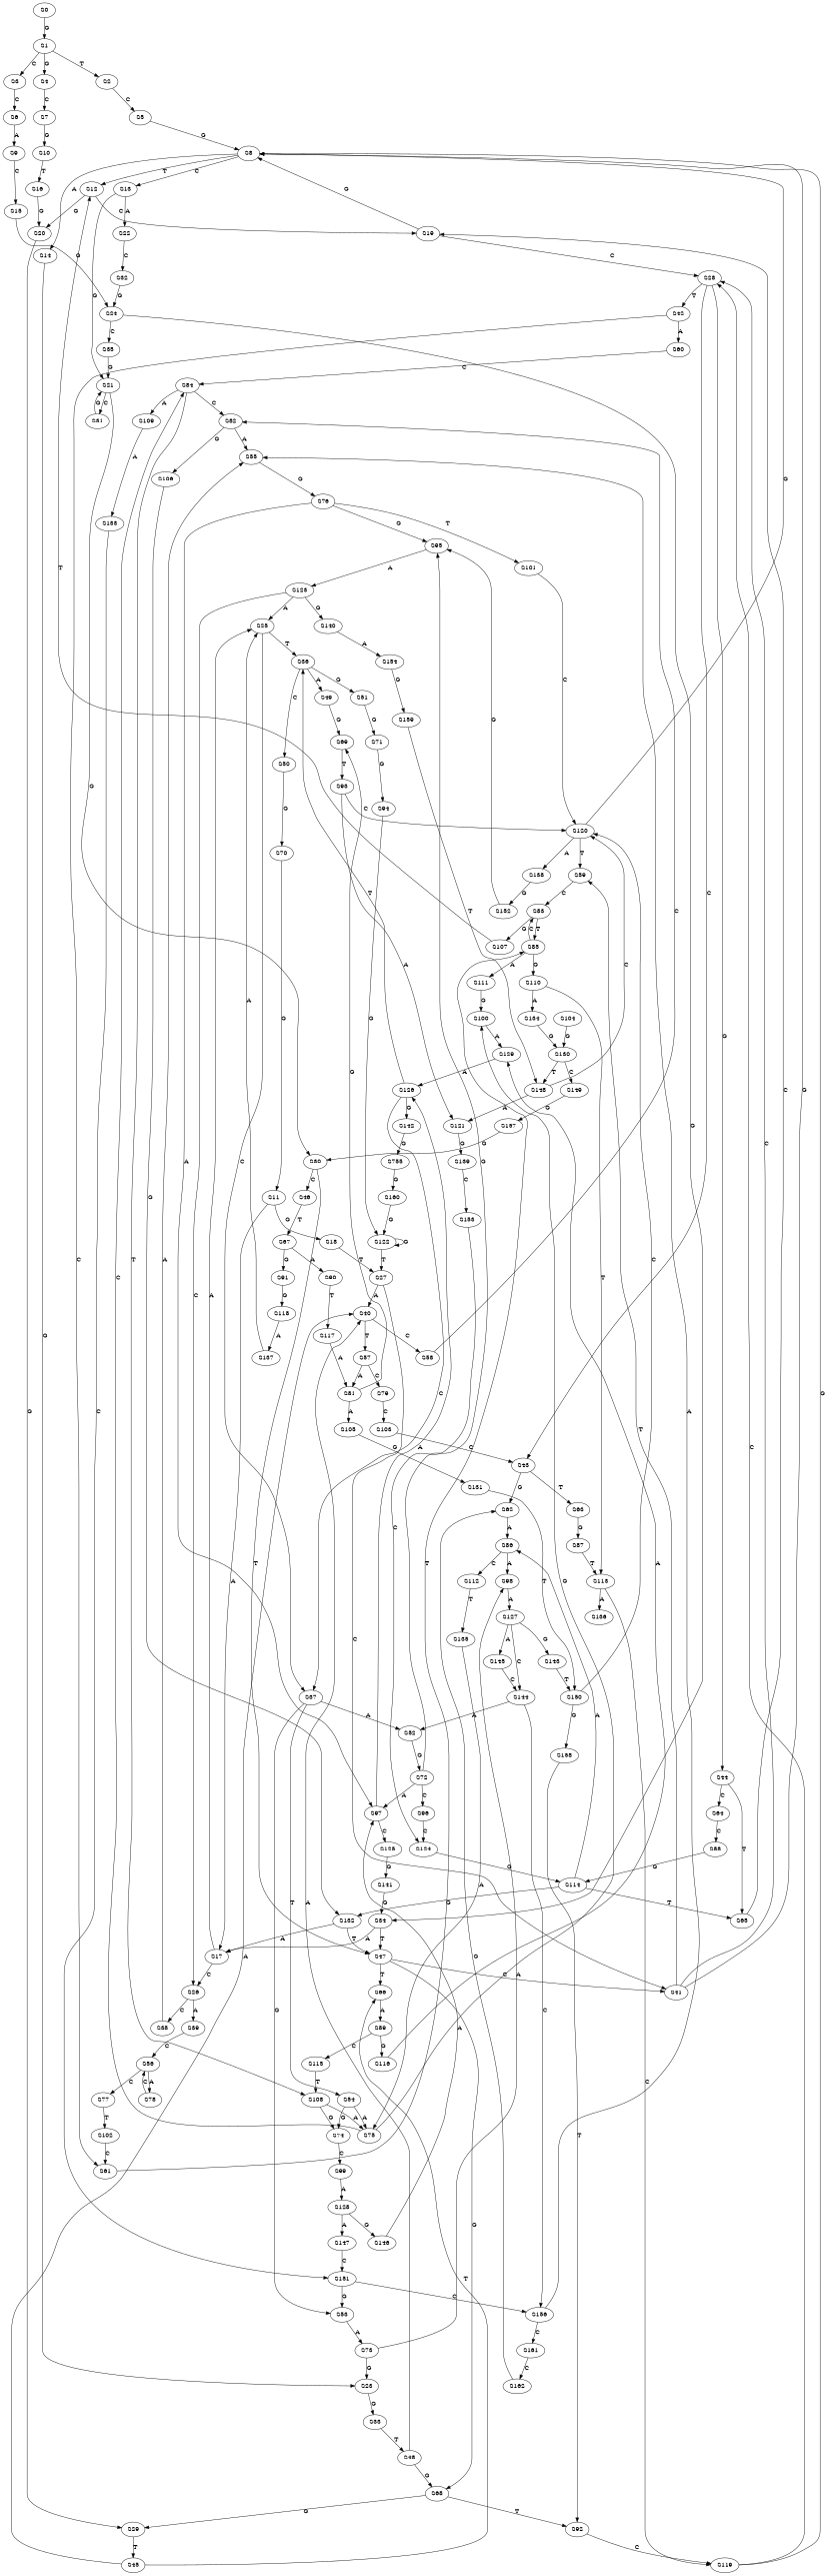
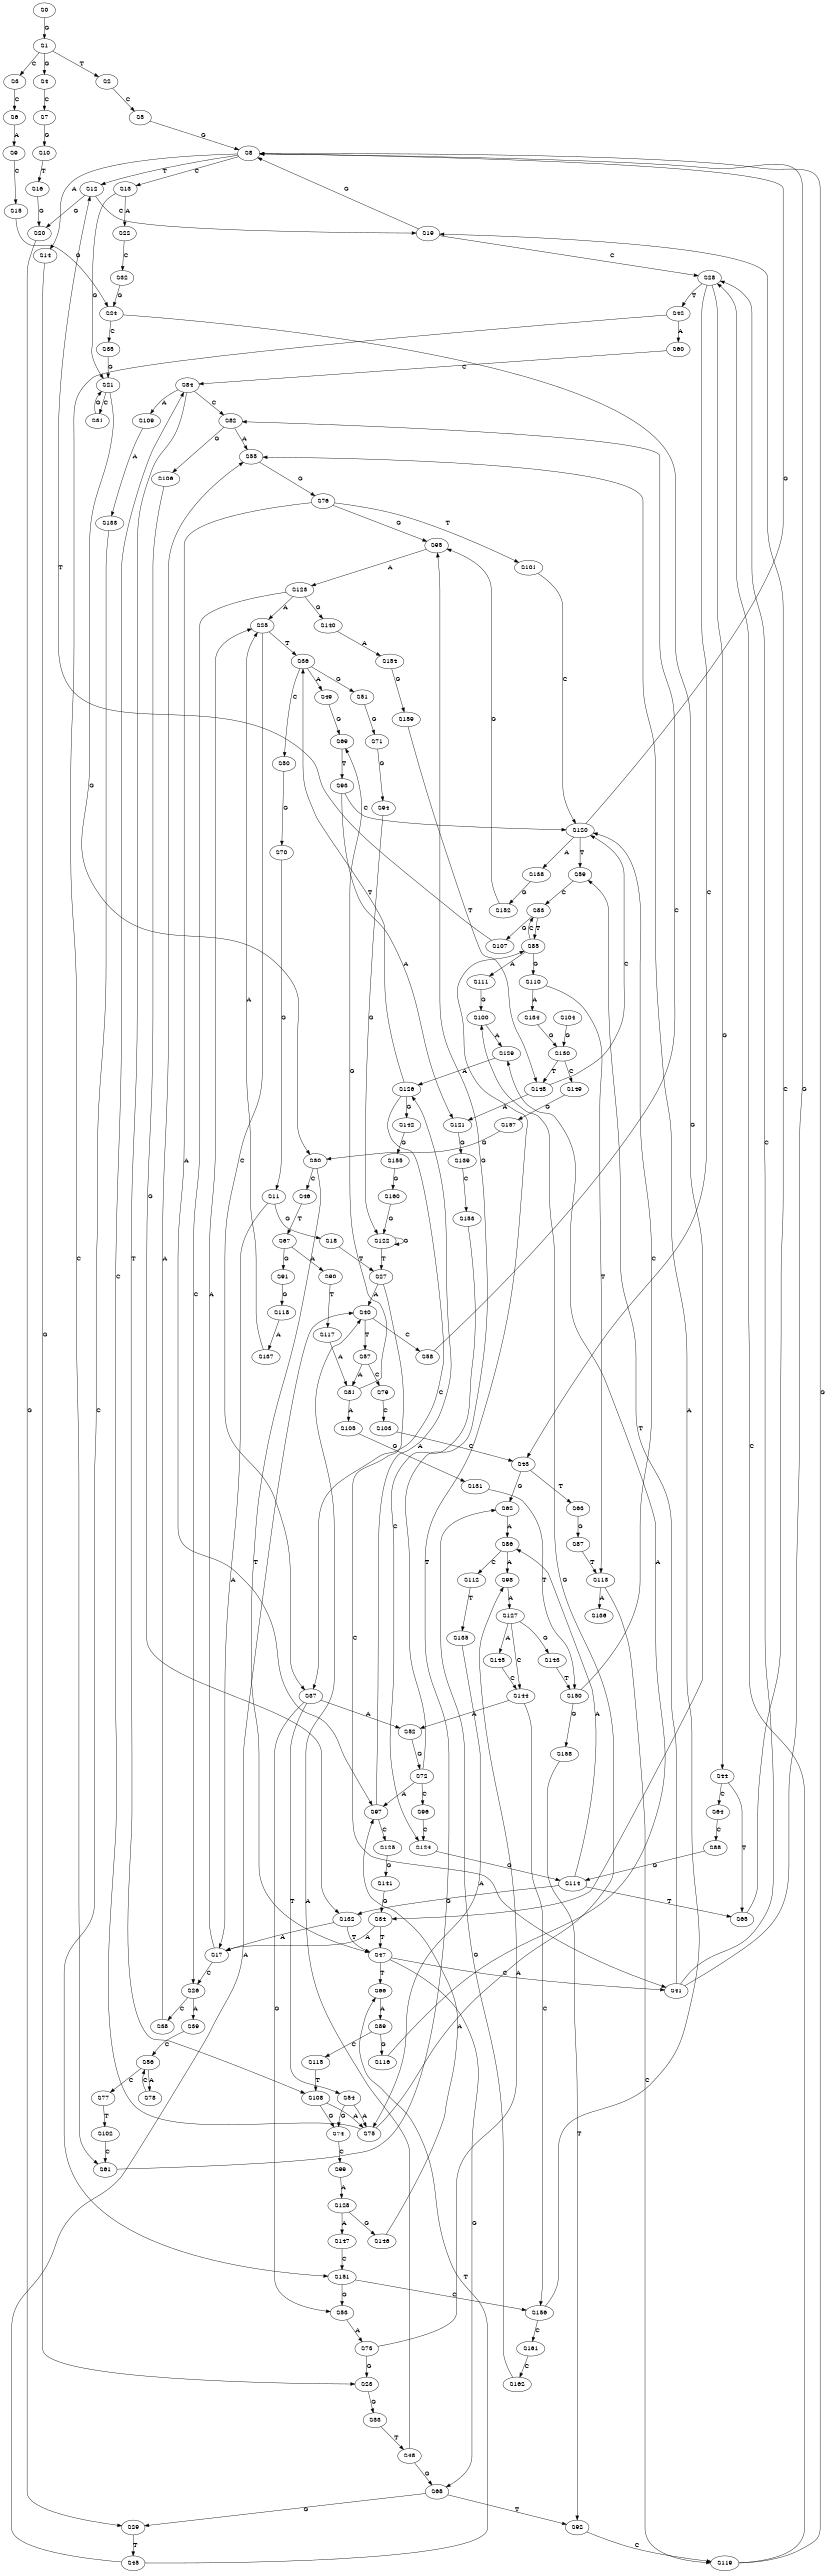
  strict digraph {
    S0
    S1
    S2
    S3
    S4
    S5
    S6
    S7
    S8
    S9
    S10
    S12
    S13
    S14
    S15
    S16
    S11
    S17
    S18
    S19
    S20
    S21
    S22
    S23
    S24
    S25
    S26
    S27
    S28
    S29
    S30
    S31
    S32
    S33
    S34
    S35
    S36
    S37
    S38
    S39
    S40
    S41
    S42
    S43
    S44
    S45
    S46
    S47
    S48
    S49
    S50
    S51
    S52
    S53
    S54
    S55
    S56
    S57
    S58
    S59
    S60
    S61
    S62
    S63
    S64
    S65
    S66
    S67
    S68
    S69
    S70
    S71
    S72
    S73
    S74
    S75
    S76
    S77
    S78
    S79
    S81
    S82
    S83
    S84
    S85
    S86
    S87
    S88
    S89
    S90
    S91
    S92
    S93
    S94
    S95
    S96
    S97
    S98
    S99
    S100
    S101
    S102
    S103
    S105
    S106
    S107
    S108
    S109
    S110
    S111
    S112
    S113
    S114
    S115
    S116
    S117
    S118
    S119
    S120
    S121
    S122
    S123
    S124
    S125
    S126
    S127
    S128
    S129
    S104
    S130
    S131
    S132
    S133
    S134
    S135
    S136
    S137
    S138
    S139
    S140
    S141
    S142
    S143
    S144
    S145
    S146
    S147
    S148
    S149
    S150
    S151
    S152
    S153
    S154
-   S155 [label=S755]
+   S155
    S156
    S157
    S158
    S159
    S160
    S161
    S162
    S0 -> S1 [label=G]
    S1 -> S2 [label=T]
    S1 -> S3 [label=C]
    S1 -> S4 [label=G]
    S2 -> S5 [label=C]
    S3 -> S6 [label=C]
    S4 -> S7 [label=C]
    S5 -> S8 [label=G]
    S6 -> S9 [label=A]
    S7 -> S10 [label=G]
    S8 -> S12 [label=T]
    S8 -> S13 [label=C]
    S8 -> S14 [label=A]
    S9 -> S15 [label=C]
    S10 -> S16 [label=T]
    S12 -> S19 [label=C]
    S12 -> S20 [label=G]
    S13 -> S21 [label=G]
    S13 -> S22 [label=A]
    S14 -> S23 [label=G]
    S15 -> S24 [label=G]
    S16 -> S20 [label=G]
    S11 -> S17 [label=A]
    S11 -> S18 [label=G]
    S17 -> S25 [label=A]
    S17 -> S26 [label=C]
    S18 -> S27 [label=T]
    S19 -> S8 [label=G]
    S19 -> S28 [label=C]
    S20 -> S29 [label=G]
    S21 -> S30 [label=G]
    S21 -> S31 [label=C]
    S22 -> S32 [label=C]
    S23 -> S33 [label=G]
    S24 -> S34 [label=G]
    S24 -> S35 [label=C]
    S25 -> S36 [label=T]
    S25 -> S37 [label=C]
    S26 -> S38 [label=C]
    S26 -> S39 [label=A]
    S27 -> S40 [label=A]
    S27 -> S41 [label=C]
    S28 -> S42 [label=T]
    S28 -> S43 [label=C]
    S28 -> S44 [label=G]
    S29 -> S45 [label=T]
    S30 -> S46 [label=C]
    S30 -> S47 [label=T]
    S31 -> S21 [label=G]
    S32 -> S24 [label=G]
    S33 -> S48 [label=T]
    S34 -> S17 [label=A]
    S34 -> S47 [label=T]
    S35 -> S21 [label=G]
    S36 -> S49 [label=A]
    S36 -> S50 [label=C]
    S36 -> S51 [label=G]
    S37 -> S52 [label=A]
    S37 -> S53 [label=G]
    S37 -> S54 [label=T]
    S38 -> S55 [label=A]
    S39 -> S56 [label=C]
    S40 -> S57 [label=T]
    S40 -> S58 [label=C]
    S41 -> S8 [label=G]
    S41 -> S28 [label=C]
    S41 -> S59 [label=T]
    S42 -> S60 [label=A]
    S42 -> S61 [label=C]
    S43 -> S62 [label=G]
    S43 -> S63 [label=T]
    S44 -> S64 [label=C]
    S44 -> S65 [label=T]
    S45 -> S40 [label=A]
    S45 -> S66 [label=T]
    S46 -> S67 [label=T]
    S47 -> S41 [label=C]
    S47 -> S66 [label=T]
    S47 -> S68 [label=G]
    S48 -> S40 [label=A]
    S48 -> S68 [label=G]
    S49 -> S69 [label=G]
    S50 -> S70 [label=G]
    S51 -> S71 [label=G]
    S52 -> S72 [label=G]
    S53 -> S73 [label=A]
    S54 -> S74 [label=G]
    S54 -> S75 [label=A]
    S55 -> S76 [label=G]
    S56 -> S77 [label=C]
    S56 -> S78 [label=A]
    S57 -> S79 [label=C]
    S57 -> S81 [label=A]
    S58 -> S82 [label=C]
    S59 -> S83 [label=C]
    S60 -> S84 [label=C]
    S61 -> S85 [label=T]
    S62 -> S86 [label=A]
    S63 -> S87 [label=G]
    S64 -> S88 [label=C]
    S65 -> S19 [label=C]
    S66 -> S89 [label=A]
    S67 -> S90 [label=A]
    S67 -> S91 [label=G]
    S68 -> S29 [label=G]
    S68 -> S92 [label=T]
    S69 -> S93 [label=T]
    S70 -> S11 [label=G]
    S71 -> S94 [label=G]
    S72 -> S95 [label=G]
    S72 -> S96 [label=C]
    S72 -> S97 [label=A]
    S73 -> S23 [label=G]
    S73 -> S98 [label=A]
    S74 -> S99 [label=C]
    S75 -> S84 [label=C]
    S75 -> S100 [label=G]
    S76 -> S95 [label=G]
    S76 -> S97 [label=A]
    S76 -> S101 [label=T]
    S77 -> S102 [label=T]
    S78 -> S56 [label=C]
    S79 -> S103 [label=C]
    S81 -> S69 [label=G]
    S81 -> S105 [label=A]
    S82 -> S55 [label=A]
    S82 -> S106 [label=G]
    S83 -> S85 [label=T]
    S83 -> S107 [label=G]
    S84 -> S82 [label=C]
    S84 -> S108 [label=T]
    S84 -> S109 [label=A]
    S85 -> S83 [label=C]
    S85 -> S110 [label=G]
    S85 -> S111 [label=A]
    S86 -> S98 [label=A]
    S86 -> S112 [label=C]
    S87 -> S113 [label=T]
    S88 -> S114 [label=G]
    S89 -> S115 [label=C]
    S89 -> S116 [label=G]
    S90 -> S117 [label=T]
    S91 -> S118 [label=G]
    S92 -> S119 [label=C]
    S93 -> S120 [label=C]
    S93 -> S121 [label=A]
    S94 -> S122 [label=G]
    S95 -> S123 [label=A]
    S96 -> S124 [label=C]
    S97 -> S125 [label=C]
    S97 -> S126 [label=A]
    S98 -> S127 [label=A]
    S99 -> S128 [label=A]
    S100 -> S129 [label=A]
    S101 -> S120 [label=C]
    S102 -> S61 [label=C]
    S103 -> S43 [label=C]
    S105 -> S131 [label=G]
    S106 -> S132 [label=G]
    S107 -> S12 [label=T]
    S108 -> S74 [label=G]
    S108 -> S75 [label=A]
    S109 -> S133 [label=A]
    S110 -> S113 [label=T]
    S110 -> S134 [label=A]
    S111 -> S100 [label=G]
    S112 -> S135 [label=T]
    S113 -> S119 [label=C]
    S113 -> S136 [label=A]
    S114 -> S65 [label=T]
    S114 -> S86 [label=A]
    S114 -> S132 [label=G]
    S115 -> S108 [label=T]
    S116 -> S129 [label=A]
    S117 -> S81 [label=A]
    S118 -> S137 [label=A]
    S119 -> S8 [label=G]
    S119 -> S28 [label=C]
    S120 -> S8 [label=G]
    S120 -> S59 [label=T]
    S120 -> S138 [label=A]
    S121 -> S139 [label=G]
    S122 -> S27 [label=T]
    S122 -> S122 [label=G]
    S123 -> S25 [label=A]
    S123 -> S26 [label=C]
    S123 -> S140 [label=G]
    S124 -> S114 [label=G]
    S125 -> S141 [label=G]
    S126 -> S36 [label=T]
    S126 -> S37 [label=C]
    S126 -> S142 [label=G]
    S127 -> S143 [label=G]
    S127 -> S144 [label=C]
    S127 -> S145 [label=A]
    S128 -> S146 [label=G]
    S128 -> S147 [label=A]
    S129 -> S126 [label=A]
    S104 -> S130 [label=G]
    S130 -> S148 [label=T]
    S130 -> S149 [label=C]
    S131 -> S150 [label=T]
    S132 -> S17 [label=A]
    S132 -> S47 [label=T]
    S133 -> S151 [label=C]
    S134 -> S130 [label=G]
    S135 -> S75 [label=A]
    S137 -> S25 [label=A]
    S138 -> S152 [label=G]
    S139 -> S153 [label=C]
    S140 -> S154 [label=A]
    S141 -> S34 [label=G]
    S142 -> S155 [label=G]
    S143 -> S150 [label=T]
    S144 -> S52 [label=A]
    S144 -> S156 [label=C]
    S145 -> S144 [label=C]
    S146 -> S97 [label=A]
    S147 -> S151 [label=C]
    S148 -> S120 [label=C]
    S148 -> S121 [label=A]
    S149 -> S157 [label=G]
    S150 -> S120 [label=C]
    S150 -> S158 [label=G]
    S151 -> S53 [label=G]
    S151 -> S156 [label=C]
    S152 -> S95 [label=G]
    S153 -> S124 [label=C]
    S154 -> S159 [label=G]
    S155 -> S160 [label=G]
    S156 -> S55 [label=A]
    S156 -> S161 [label=C]
    S157 -> S30 [label=G]
    S158 -> S92 [label=T]
    S159 -> S148 [label=T]
    S160 -> S122 [label=G]
    S161 -> S162 [label=C]
    S162 -> S62 [label=G]
  }
